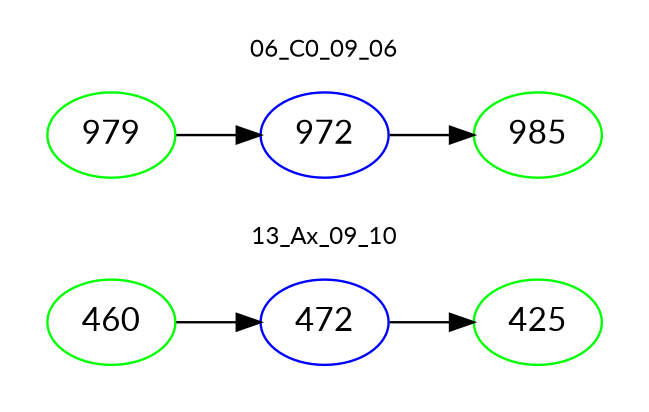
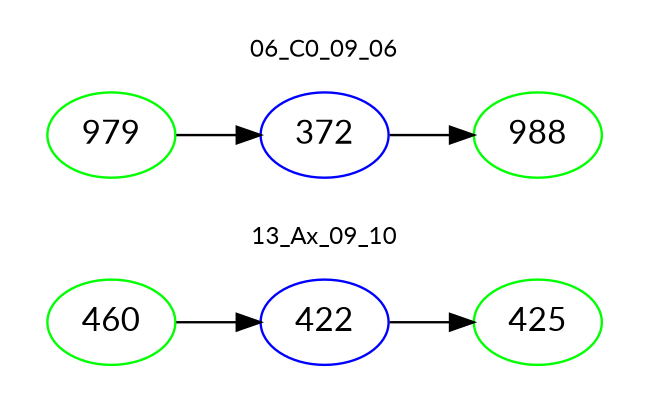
  digraph {
    fontname=Lato
    rankdir=LR
    node [color=green fontname=Lato]
    edge [color=black fontname=Lato]
    n1 [label=460]
-   n2 [color=blue label=472]
+   n2 [color=blue label=422]
    n3 [label=425]
    n4 [label=979]
-   n5 [color=blue label=972]
-   n6 [label=985]
+   n5 [color=blue label=372]
+   n6 [label=988]
    subgraph cluster_1 {
      color=white
      fontsize=10
      label="13_Ax_09_10"
      n1
      n2
      n3
    }
    subgraph cluster_2 {
      color=white
      fontsize=10
      label="06_C0_09_06"
      n4
      n5
      n6
    }
    n1 -> n2
    n2 -> n3
    n4 -> n5
    n5 -> n6
  }
